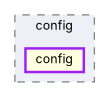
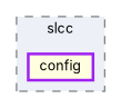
  digraph {
    compound=true
    fontname=Inter
    n1 [color=purple fillcolor=lightyellow fontname=Inter fontsize=10 height=0.2 label=config shape=box style="filled,bold" width=0.4]
    subgraph cluster_1 {
      bgcolor="#edf0f7"
      fontsize=10
-     label=config
+     label=slcc
      pencolor=grey50
      style="filled,dashed"
      n1
    }
  }
